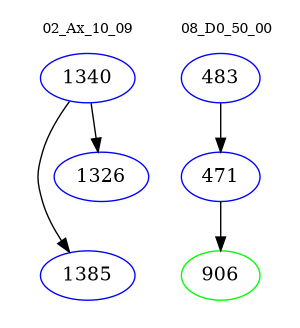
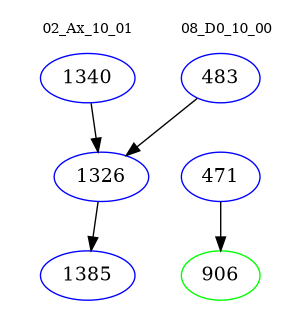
  digraph {
    node [color=blue]
    edge [color=black]
    n1 [label=1340]
    n2 [label=1326]
    n3 [label=1385]
    n4 [label=483]
    n5 [label=471]
    n6 [color=green label=906]
    subgraph cluster_1 {
      color=white
      fontsize=10
-     label="02_Ax_10_09"
+     label="02_Ax_10_01"
      n1
      n2
      n3
    }
    subgraph cluster_2 {
      color=white
      fontsize=10
-     label="08_D0_50_00"
+     label="08_D0_10_00"
      n4
      n5
      n6
    }
    n1 -> n2
-   n1 -> n3
-   n4 -> n5
+   n2 -> n3
+   n4 -> n2
    n5 -> n6
  }
